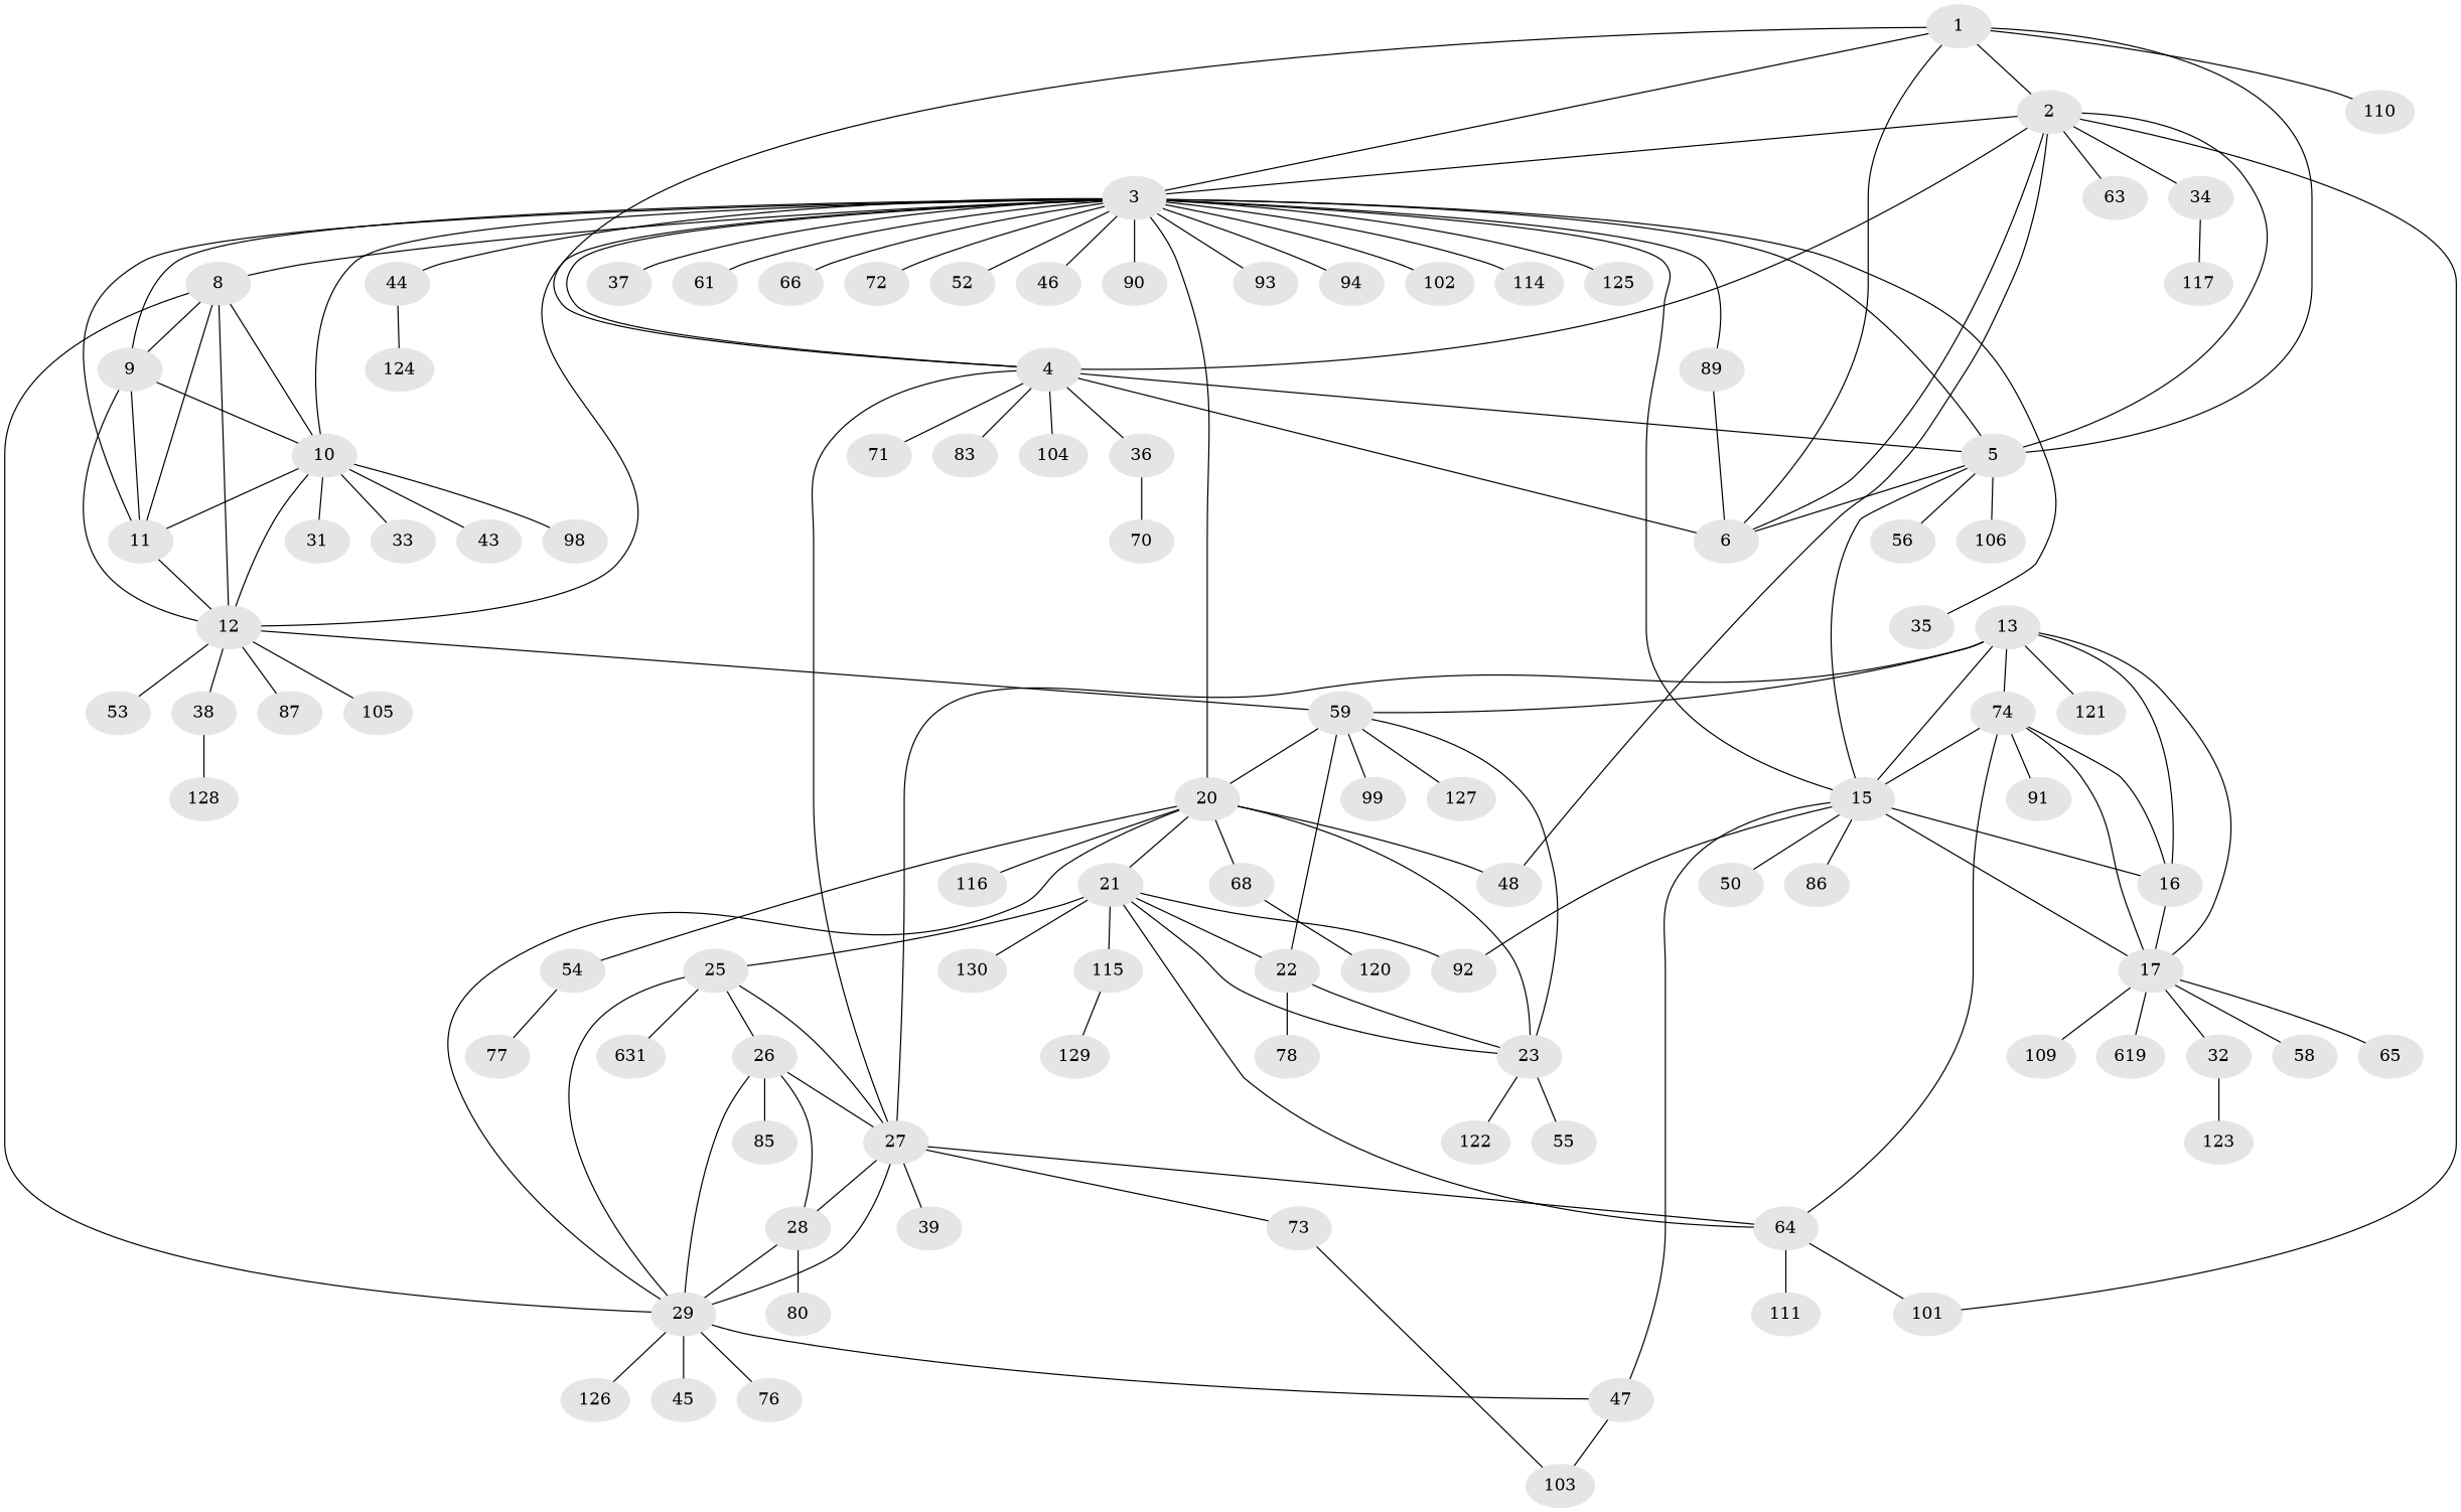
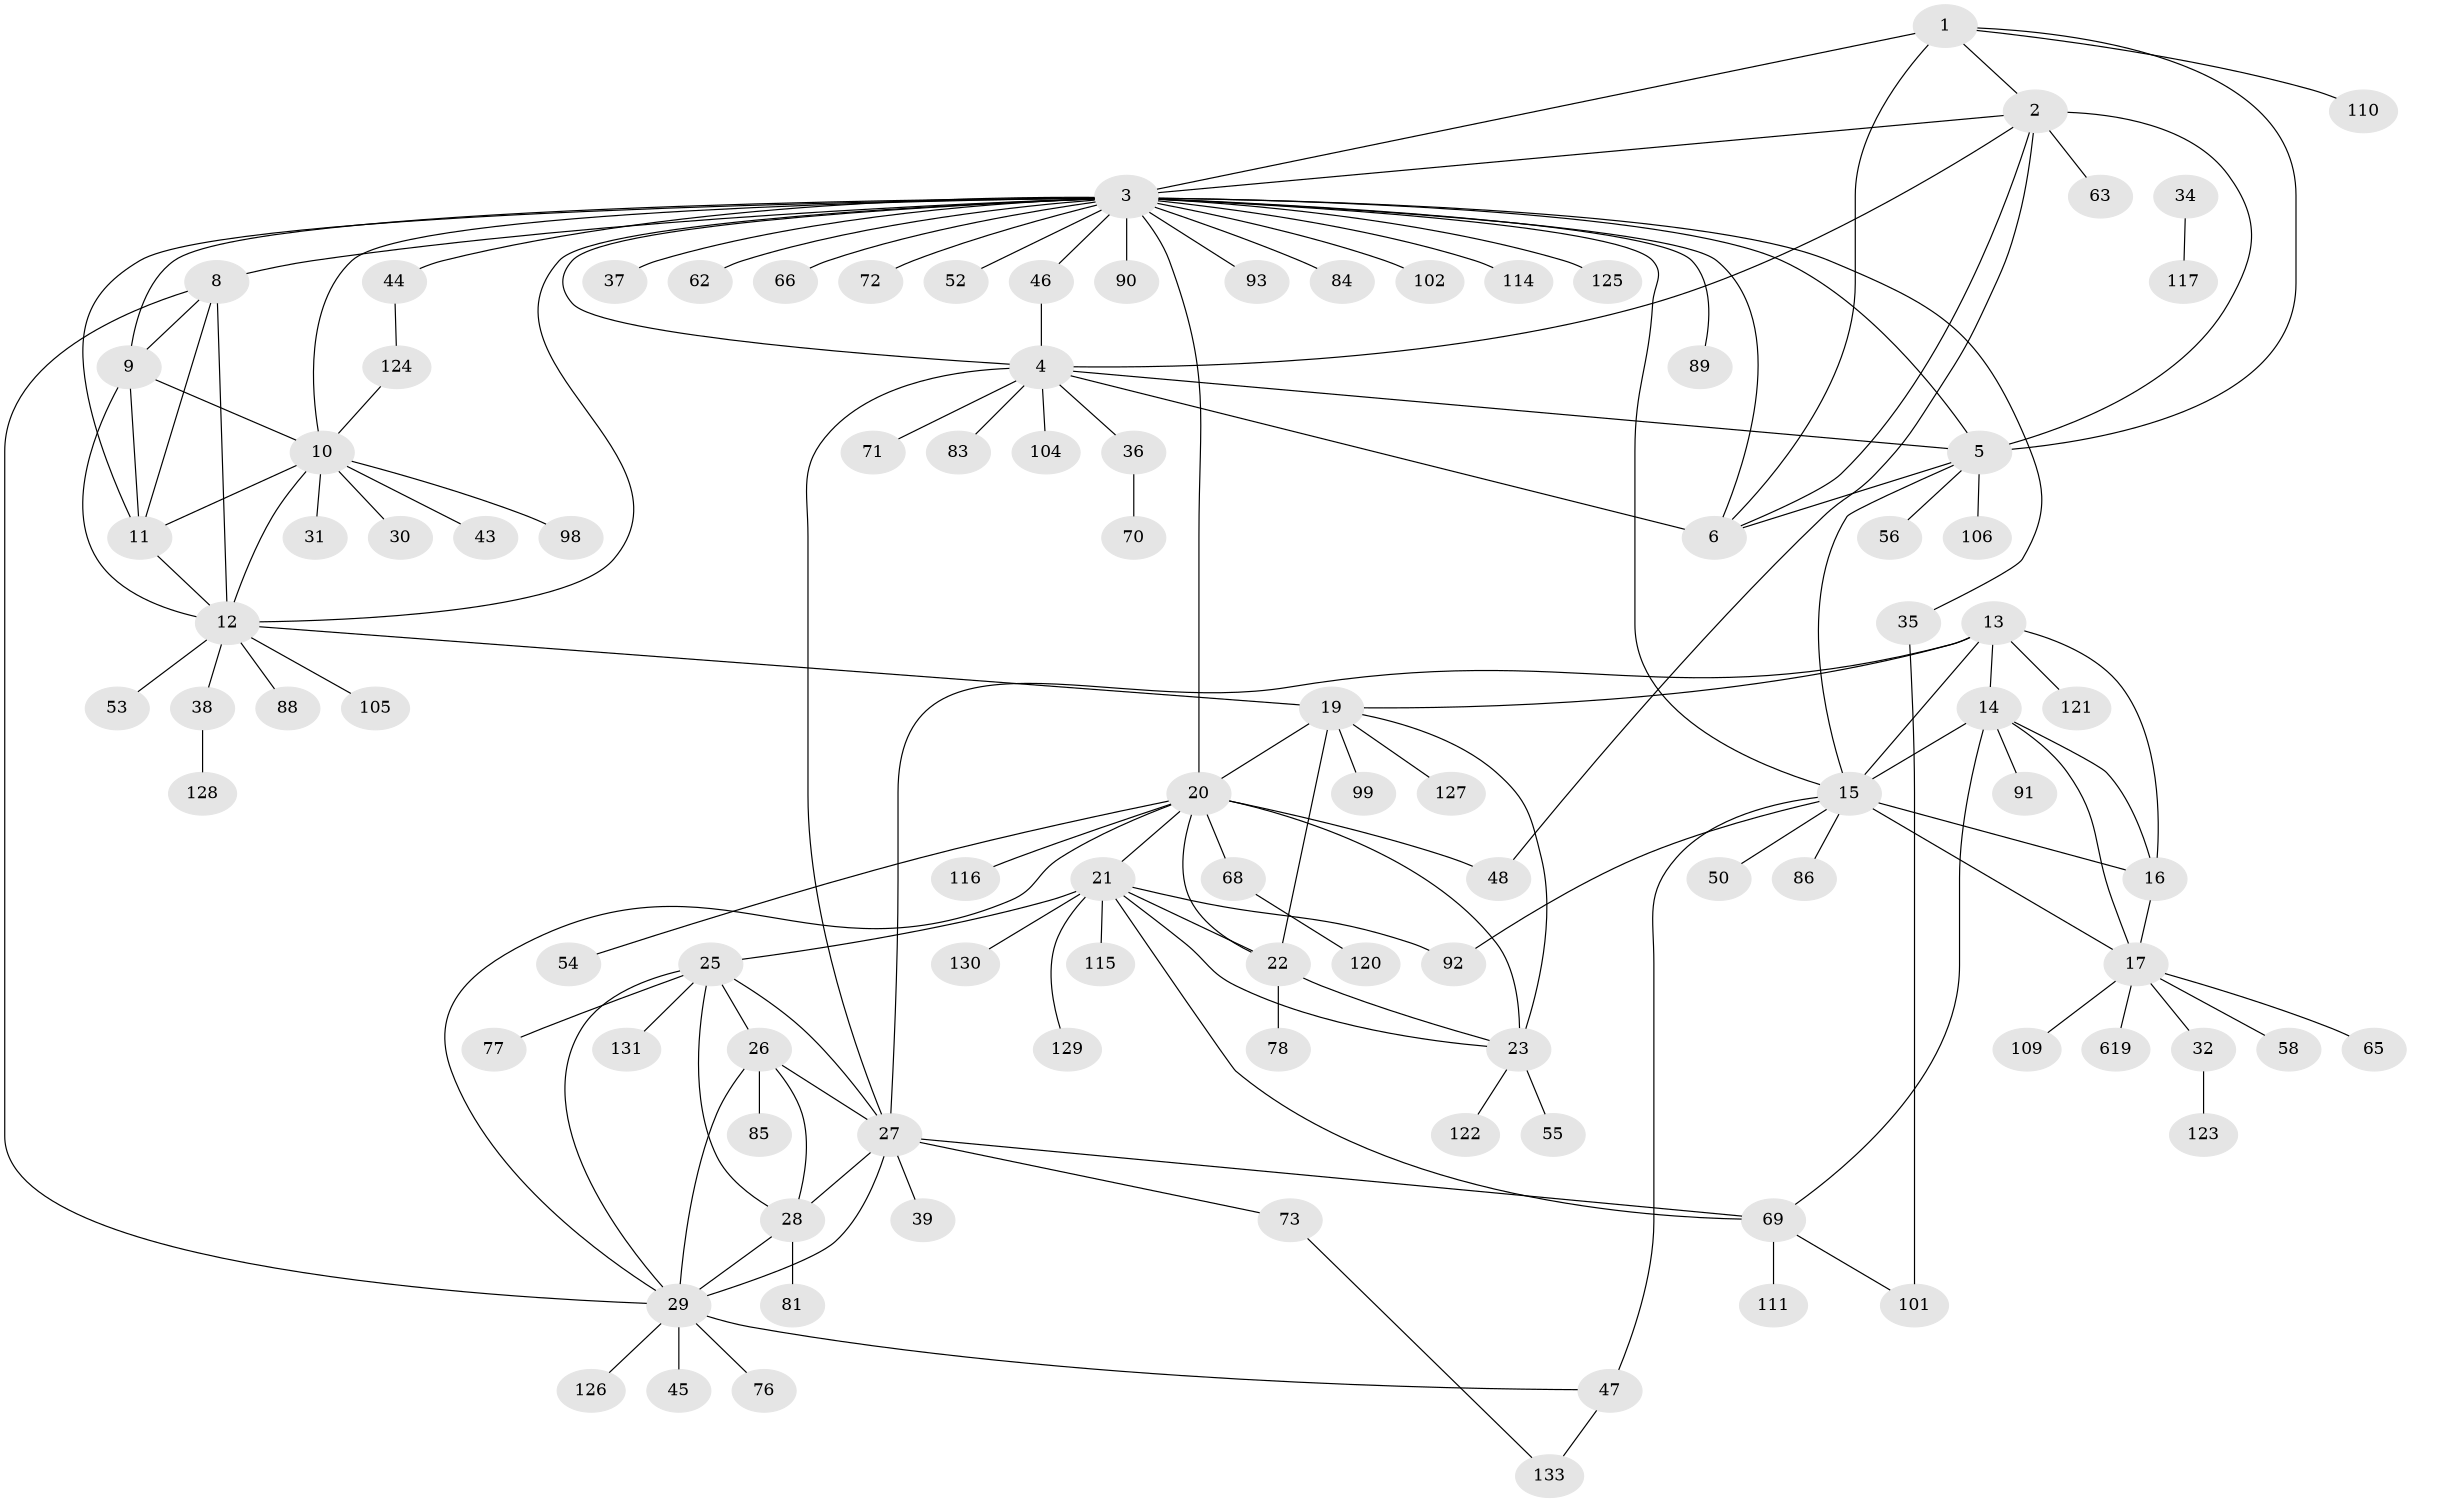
  graph {
    node [color=gray90 style=filled]
    1 [super="+67"]
    2 [super="+42"]
    3 [super="+7"]
    4 [super="+112"]
    5
    6 [super="+64"]
    110
    34
    48
    63
    101
    8 [super="+75"]
    9
    10 [super="+95"]
    11 [super="+51"]
    12 [super="+49"]
    15 [super="+18"]
    20 [super="+116"]
    35
    37 [super="+100"]
    44
    46
-   62 [label=61]
+   62
    66
    72
    n26 [label=52]
    89
    90 [super="+107"]
    93
-   94
+   94 [label=84]
    102
    114
    125
    27 [super="+30"]
    36
    71
    83
    104
    56
    106
    117
    29 [super="+97"]
    31
-   33
+   33 [label=30]
    43
    98
-   19 [super="+24" label=59]
+   19 [super="+24"]
    38 [super="+108"]
    53
-   87
+   87 [label=88]
    105
    16 [super="+61"]
    17 [super="+40"]
    47 [super="+57"]
    50
    86
    92
    21 [super="+41"]
    22
    23 [super="+59"]
    54
    68 [super="+88"]
    n63 [label=116]
    124
-   69 [super="+84" label=64]
+   69 [super="+84"]
    28 [super="+113"]
    39
    73
    70 [super="+74"]
    45
    76
    126
    99
    127
    128
-   14 [super="+80" label=74]
+   14 [super="+80"]
    91
    13
    121
    32 [super="+79"]
    58
    65 [super="+96"]
    109
    n84 [label=619]
    111
-   103
+   103 [label=133]
    123
    25 [super="+52"]
    115
    129
    130
    78
    55
    122
    120
    26
    77
-   131 [label=631]
+   131
    85
-   81 [label=80]
+   81
    1 -- 2
    1 -- 3
-   1 -- 4
+   46 -- 4
    1 -- 5
    1 -- 6
    1 -- 110
    2 -- 3
    2 -- 4
    2 -- 5
    2 -- 6
-   2 -- 34
    2 -- 48
    2 -- 63
-   2 -- 101
+   35 -- 101
    3 -- 4
    3 -- 5
-   89 -- 6
+   3 -- 6
    3 -- 8
    3 -- 9
    3 -- 10
    3 -- 11
    3 -- 12
    3 -- 15
    3 -- 20
    3 -- 35
    3 -- 37
    3 -- 44
    3 -- 46
    3 -- 62
    3 -- 66
    3 -- 72
    3 -- n26
    3 -- 89
    3 -- 90
    3 -- 93
    3 -- 94
    3 -- 102
    3 -- 114
    3 -- 125
    4 -- 5
    4 -- 6
    4 -- 27
    4 -- 36
    4 -- 71
    4 -- 83
    4 -- 104
    5 -- 6
    5 -- 15
    5 -- 56
    5 -- 106
    34 -- 117
    8 -- 9
-   8 -- 10
+   124 -- 10
    8 -- 11
    8 -- 12
    8 -- 29
    9 -- 10
    9 -- 11
    9 -- 12
    10 -- 11
    10 -- 12
    10 -- 31
    10 -- 33
    10 -- 43
    10 -- 98
    11 -- 12
    12 -- 19
    12 -- 38
    12 -- 53
    12 -- 87
    12 -- 105
    15 -- 16 [weight=2]
    15 -- 17 [weight=2]
    15 -- 47 [weight=2]
    15 -- 50
    15 -- 86
    15 -- 92
    20 -- 48
    20 -- 29
    20 -- 21
+   20 -- 22
    20 -- 23
    20 -- 54
    20 -- 68
    20 -- n63
    44 -- 124
    27 -- 29 [weight=2]
    27 -- 69
    27 -- 28 [weight=2]
    27 -- 39
    27 -- 73
    36 -- 70
    29 -- 47
    29 -- 45
    29 -- 76
    29 -- 126
    19 -- 20 [weight=2]
    19 -- 22 [weight=2]
    19 -- 23 [weight=2]
    19 -- 99
    19 -- 127
    38 -- 128
    16 -- 17
    17 -- 32
    17 -- 58
    17 -- 65
    17 -- 109
    17 -- n84
    47 -- 103
    21 -- 92
    21 -- 22
    21 -- 23
    21 -- 69
    21 -- 25
    21 -- 115
-   115 -- 129
+   21 -- 129
    21 -- 130
    22 -- 23
    22 -- 78
    23 -- 55
    23 -- 122
    68 -- 120
    69 -- 101
    69 -- 111
    28 -- 29
    28 -- 81
    73 -- 103
    14 -- 15 [weight=2]
    14 -- 16
    14 -- 17
    14 -- 69
    14 -- 91
    13 -- 15 [weight=2]
    13 -- 27
    13 -- 19
    13 -- 16
-   13 -- 17
    13 -- 14
    13 -- 121
    32 -- 123
    25 -- 27 [weight=2]
    25 -- 29
+   25 -- 28
    25 -- 26
-   54 -- 77
+   25 -- 77
    25 -- 131
    26 -- 27 [weight=2]
    26 -- 29
    26 -- 28
    26 -- 85
  }
